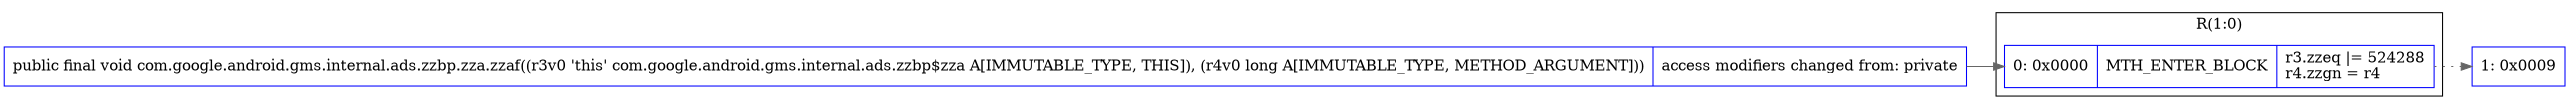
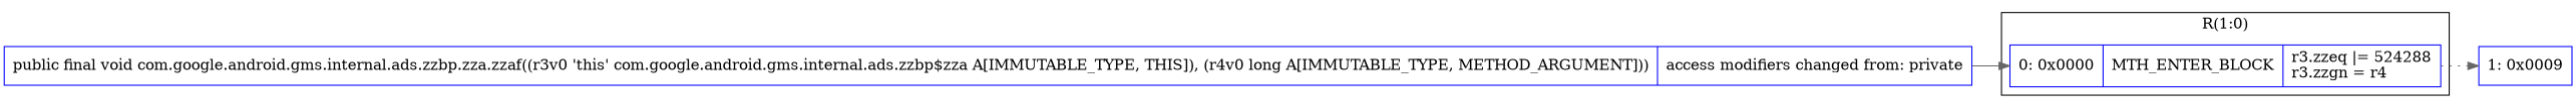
  digraph {
    rankdir=LR
    node [color=blue shape=record]
    edge [color=gray40]
-   n1 [label="{0\:\ 0x0000|MTH_ENTER_BLOCK\l|r3.zzeq \|= 524288\lr4.zzgn = r4\l}"]
+   n1 [label="{0\:\ 0x0000|MTH_ENTER_BLOCK\l|r3.zzeq \|= 524288\lr3.zzgn = r4\l}"]
    n2 [label="{1\:\ 0x0009}"]
    n3 [label="{public final void com.google.android.gms.internal.ads.zzbp.zza.zzaf((r3v0 'this' com.google.android.gms.internal.ads.zzbp$zza A[IMMUTABLE_TYPE, THIS]), (r4v0 long A[IMMUTABLE_TYPE, METHOD_ARGUMENT]))  | access modifiers changed from: private\l}"]
    subgraph cluster_1 {
      label="R(1:0)"
      n1
    }
    n1 -> n2 [style=dotted]
    n3 -> n1 [style=solid]
  }
